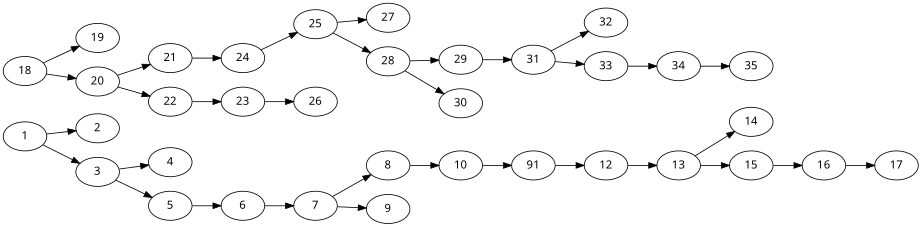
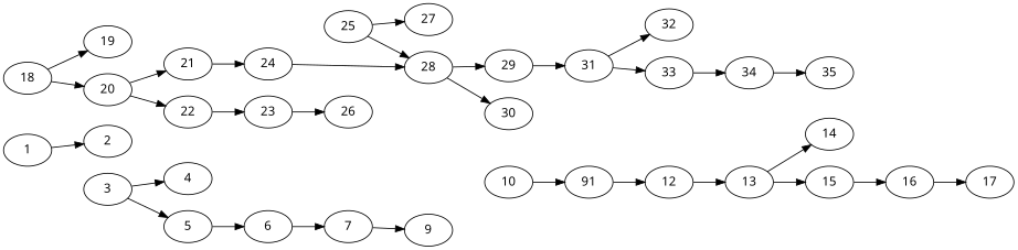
  digraph {
    fontname="Noto Sans"
    rankdir=LR
    node [alpha=0.04 fontname="Noto Sans"]
    edge [fontname="Noto Sans"]
    1 [alpha=0.13 expect_size=10194944]
    2 [expect_size=8565760]
    3 [alpha=0.15 expect_size=42787840]
    4 [alpha=0.15 expect_size=28229632]
    5 [alpha=0.19 expect_size=9636864]
    6 [alpha=0.17 expect_size=13061120]
    7 [alpha=0.01 expect_size=14778368]
-   8 [alpha=0.14 expect_size=7754752]
    9 [alpha=0.06 expect_size=37316608]
    10 [alpha=0.10 expect_size=6938624]
    n11 [alpha=0.15 expect_size=35645440 label=91]
    12 [alpha=0.17 expect_size=18676736]
    13 [alpha=0.08 expect_size=28300288]
    14 [alpha=0.05 expect_size=16745472]
    15 [expect_size=5601280]
    16 [alpha=0.03 expect_size=50542592]
    17 [alpha=0.11 expect_size=42828800]
    18 [alpha=0.12 expect_size=45161472]
    19 [alpha=0.03 expect_size=30387200]
    20 [alpha=0.06 expect_size=45562880]
    21 [alpha=0.10 expect_size=20911104]
    22 [alpha=0.16 expect_size=9559040]
    24 [alpha=0.10 expect_size=22817792]
    23 [alpha=0.18 expect_size=50686976]
    25 [expect_size=34490368]
    26 [alpha=0.01 expect_size=44002304]
    27 [alpha=0.02 expect_size=51522560]
    28 [expect_size=29638656]
    29 [alpha=0.20 expect_size=10094592]
    30 [alpha=0.16 expect_size=16894976]
    31 [alpha=0.05 expect_size=29932544]
    32 [alpha=0.00 expect_size=6973440]
    33 [alpha=0.05 expect_size=45712384]
    34 [alpha=0.15 expect_size=42136576]
    35 [alpha=0.05 expect_size=19234816]
    1 -> 2
-   1 -> 3
    3 -> 4
    3 -> 5
    5 -> 6
    6 -> 7
-   7 -> 8
    7 -> 9
-   8 -> 10
    10 -> n11
    n11 -> 12
    12 -> 13
    13 -> 14
    13 -> 15
    15 -> 16
    16 -> 17
    18 -> 19
    18 -> 20
    20 -> 21
    20 -> 22
    21 -> 24
    22 -> 23
-   24 -> 25
+   24 -> 28
    23 -> 26
    25 -> 27
    25 -> 28
    28 -> 29
    28 -> 30
    29 -> 31
    31 -> 32
    31 -> 33
    33 -> 34
    34 -> 35
  }
